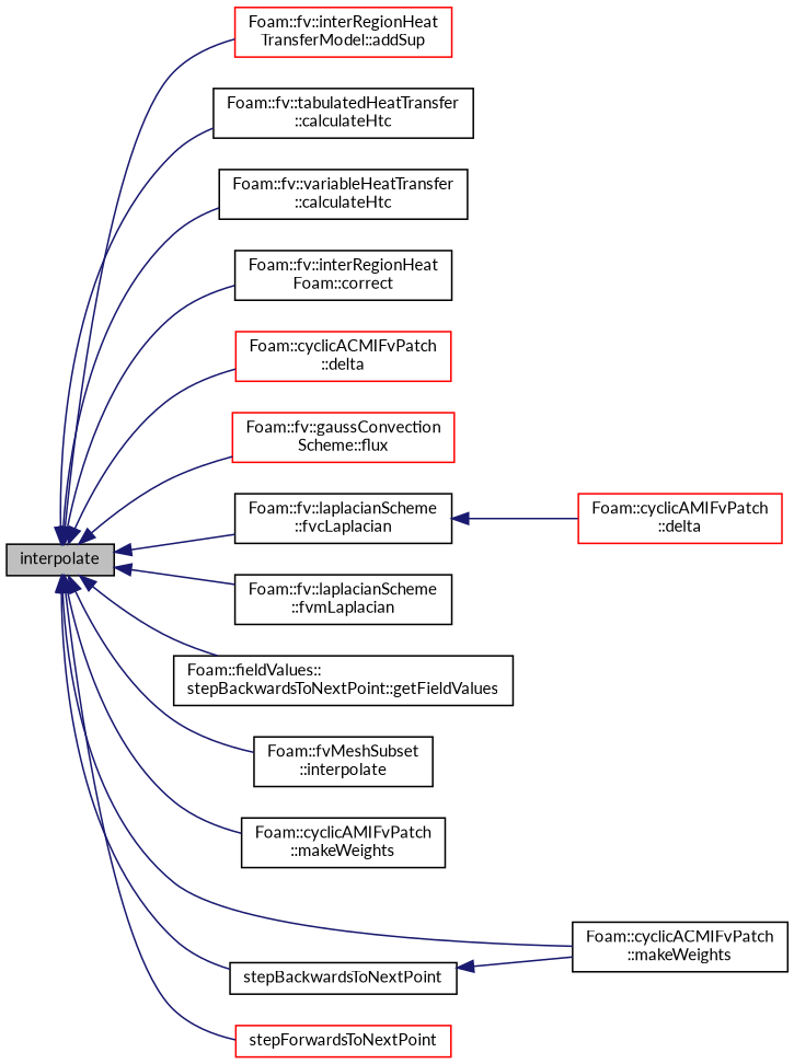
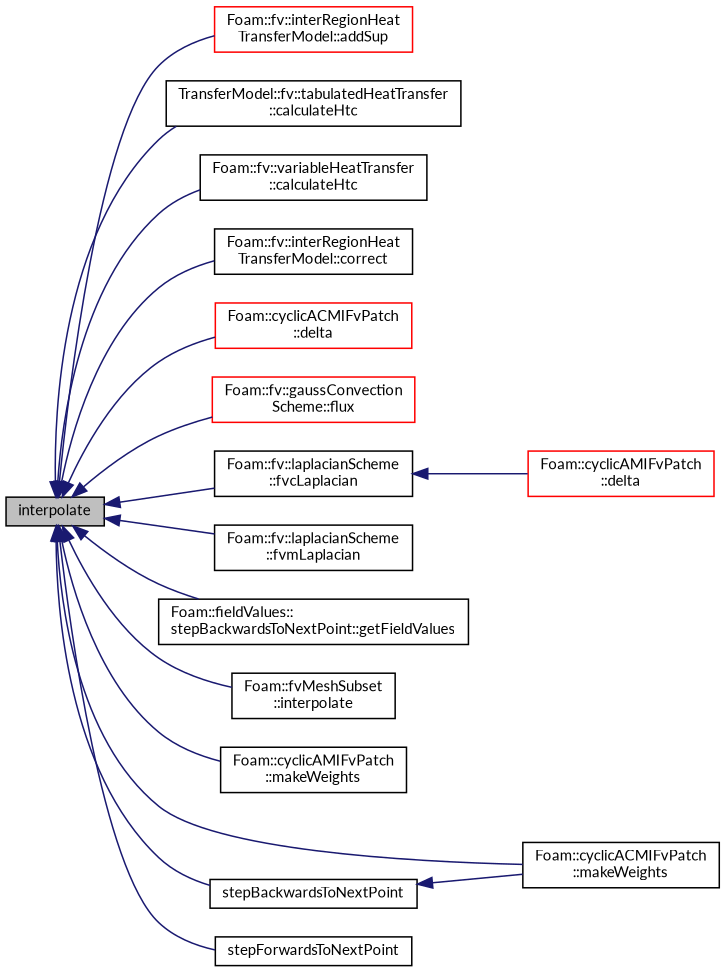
  digraph {
    fontname=Lato
    rankdir=LR
    node [color=black fontname=Lato fontsize=10 shape=record]
    edge [color=midnightblue dir=back fontname=Lato fontsize=10 labelfontname=Helvetica labelfontsize=10 style=solid]
    n1 [fillcolor=grey75 fontcolor=black height=0.2 label=interpolate style=filled width=0.4]
    n2 [color=red height=0.2 label="Foam::fv::interRegionHeat\lTransferModel::addSup" width=0.4]
-   n3 [height=0.2 label="Foam::fv::tabulatedHeatTransfer\l::calculateHtc" width=0.4]
+   n3 [height=0.2 label="TransferModel::fv::tabulatedHeatTransfer\l::calculateHtc" width=0.4]
    n4 [height=0.2 label="Foam::fv::variableHeatTransfer\l::calculateHtc" width=0.4]
-   n5 [height=0.2 label="Foam::fv::interRegionHeat\lFoam::correct" width=0.4]
+   n5 [height=0.2 label="Foam::fv::interRegionHeat\lTransferModel::correct" width=0.4]
    n6 [color=red height=0.2 label="Foam::cyclicACMIFvPatch\l::delta" width=0.4]
    n7 [color=red height=0.2 label="Foam::fv::gaussConvection\lScheme::flux" width=0.4]
    n8 [height=0.2 label="Foam::fv::laplacianScheme\l::fvcLaplacian" width=0.4]
    n9 [height=0.2 label="Foam::fv::laplacianScheme\l::fvmLaplacian" width=0.4]
    n10 [height=0.2 label="Foam::fieldValues::\lstepBackwardsToNextPoint::getFieldValues" width=0.4]
    n11 [height=0.2 label="Foam::fvMeshSubset\l::interpolate" width=0.4]
    n12 [height=0.2 label="Foam::cyclicAMIFvPatch\l::makeWeights" width=0.4]
    n13 [height=0.2 label="Foam::cyclicACMIFvPatch\l::makeWeights" width=0.4]
    n14 [height=0.2 label=stepBackwardsToNextPoint width=0.4]
-   n15 [color=red height=0.2 label=stepForwardsToNextPoint width=0.4]
+   n15 [height=0.2 label=stepForwardsToNextPoint width=0.4]
    n16 [color=red height=0.2 label="Foam::cyclicAMIFvPatch\l::delta" width=0.4]
    n1 -> n2
    n1 -> n3
    n1 -> n4
    n1 -> n5
    n1 -> n6
    n1 -> n7
    n1 -> n8
    n1 -> n9
    n1 -> n10
    n1 -> n11
    n1 -> n12
    n1 -> n13
    n1 -> n14
    n1 -> n15
    n8 -> n16
    n14 -> n13
  }
